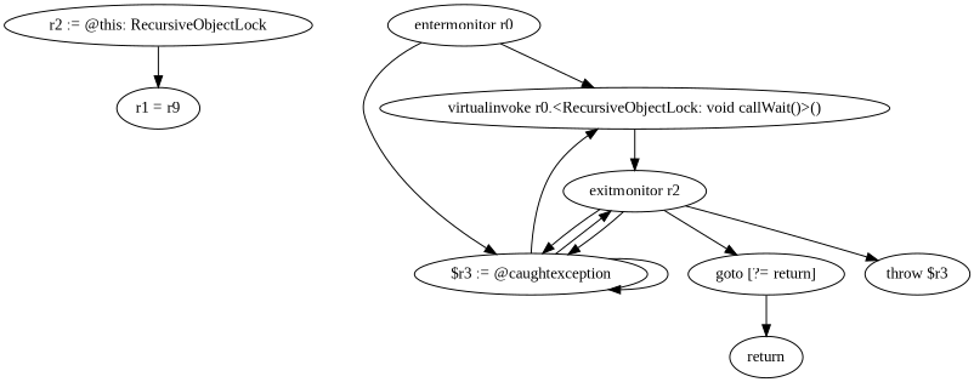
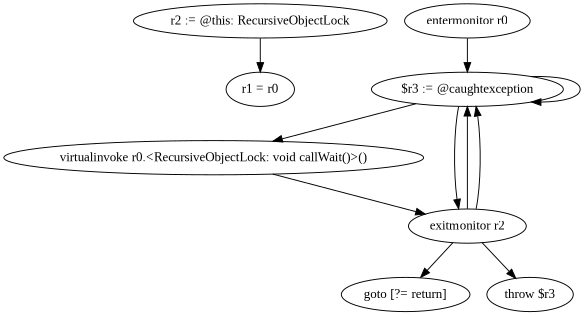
  digraph {
    fontname="Liberation Serif"
    node [fontname="Liberation Serif"]
    edge [fontname="Liberation Serif"]
    n1 [label="r2 := @this: RecursiveObjectLock"]
-   "r1 = r0" [label="r1 = r9"]
+   "r1 = r0"
    "entermonitor r0"
    "virtualinvoke r0.<RecursiveObjectLock: void callWait()>()"
    "$r3 := @caughtexception"
    n6 [label="exitmonitor r2"]
    "goto [?= return]"
    "throw $r3"
-   return
    n1 -> "r1 = r0"
-   "entermonitor r0" -> "virtualinvoke r0.<RecursiveObjectLock: void callWait()>()"
    "entermonitor r0" -> "$r3 := @caughtexception"
    "virtualinvoke r0.<RecursiveObjectLock: void callWait()>()" -> n6
    "$r3 := @caughtexception" -> "virtualinvoke r0.<RecursiveObjectLock: void callWait()>()"
    "$r3 := @caughtexception" -> "$r3 := @caughtexception"
    "$r3 := @caughtexception" -> n6
    n6 -> "$r3 := @caughtexception"
    n6 -> "$r3 := @caughtexception"
    n6 -> "goto [?= return]"
    n6 -> "throw $r3"
-   "goto [?= return]" -> return
  }
